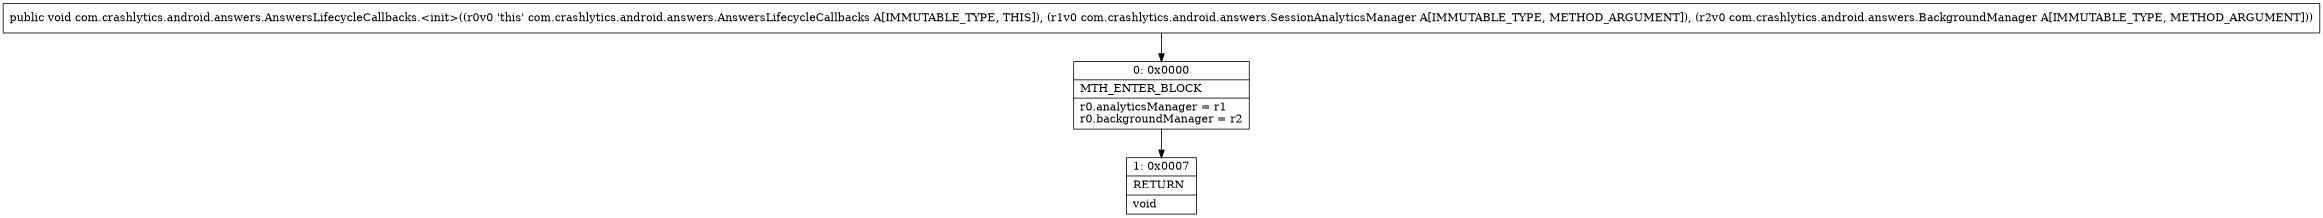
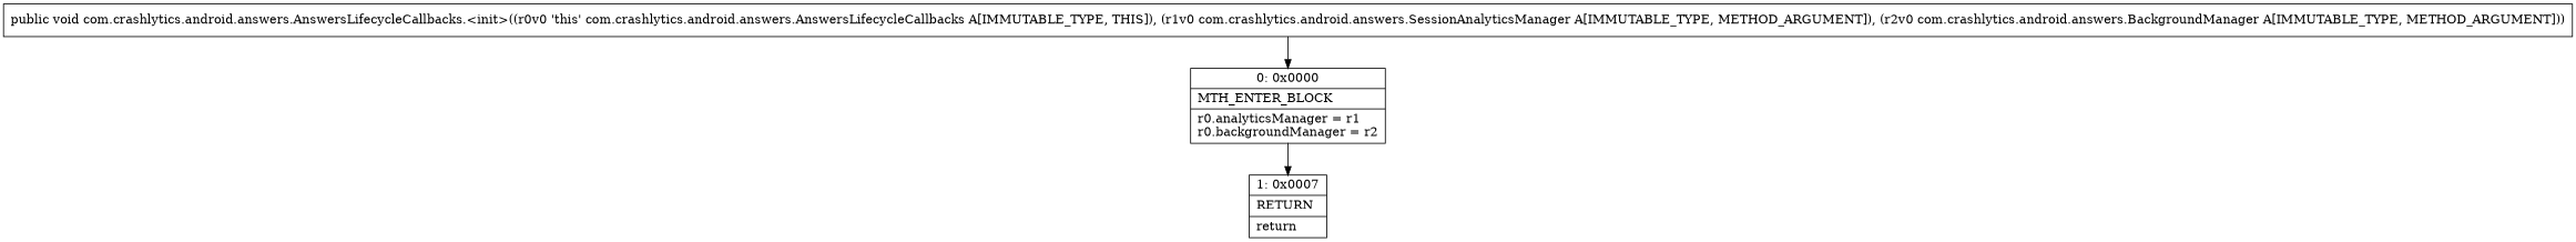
  digraph {
    node [shape=record]
    n1 [label="{0\:\ 0x0000|MTH_ENTER_BLOCK\l|r0.analyticsManager = r1\lr0.backgroundManager = r2\l}"]
-   n2 [label="{1\:\ 0x0007|RETURN\l|void\l}"]
+   n2 [label="{1\:\ 0x0007|RETURN\l|return\l}"]
    n3 [label="{public void com.crashlytics.android.answers.AnswersLifecycleCallbacks.\<init\>((r0v0 'this' com.crashlytics.android.answers.AnswersLifecycleCallbacks A[IMMUTABLE_TYPE, THIS]), (r1v0 com.crashlytics.android.answers.SessionAnalyticsManager A[IMMUTABLE_TYPE, METHOD_ARGUMENT]), (r2v0 com.crashlytics.android.answers.BackgroundManager A[IMMUTABLE_TYPE, METHOD_ARGUMENT])) }"]
    n1 -> n2
    n3 -> n1
  }
